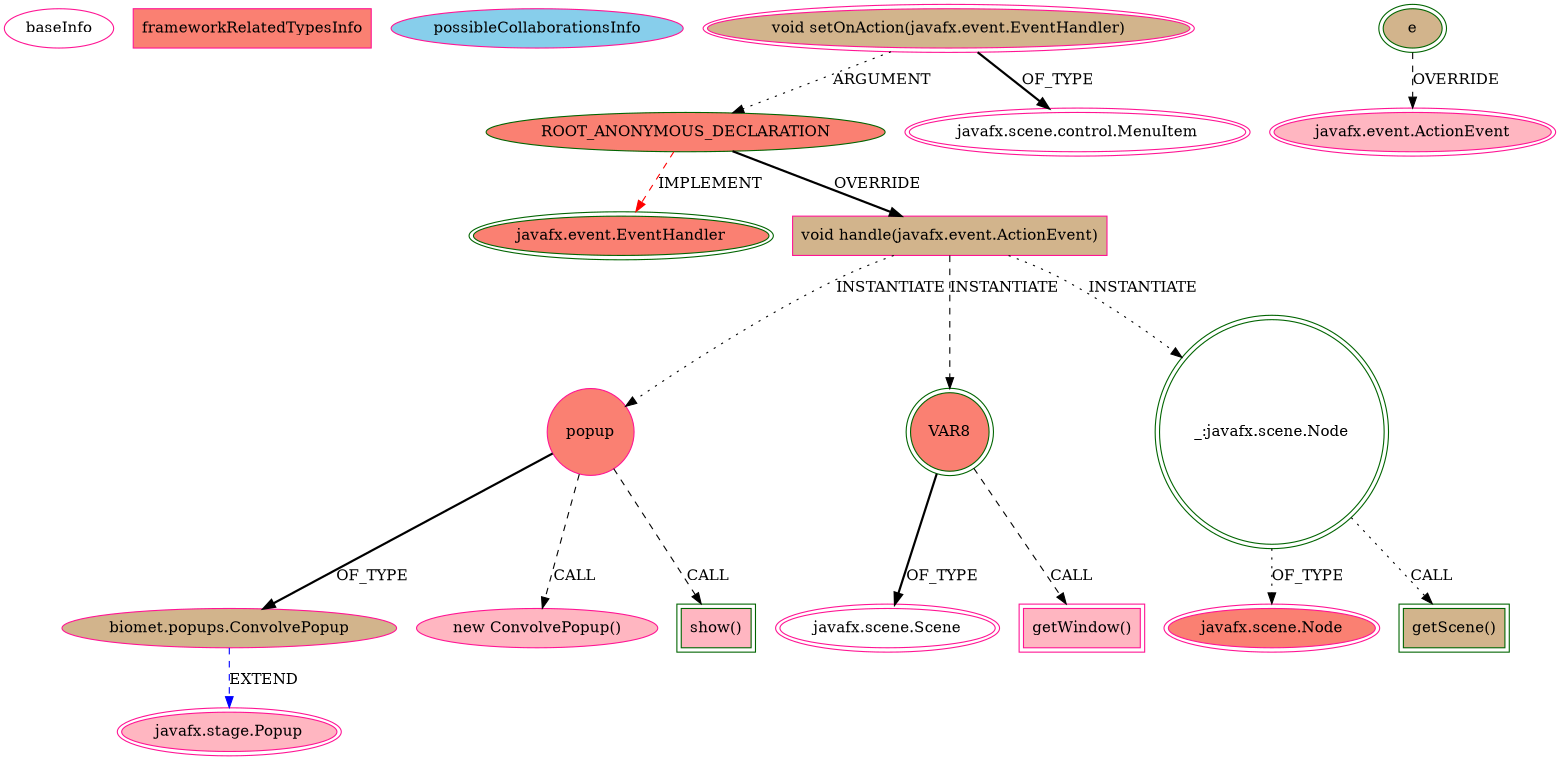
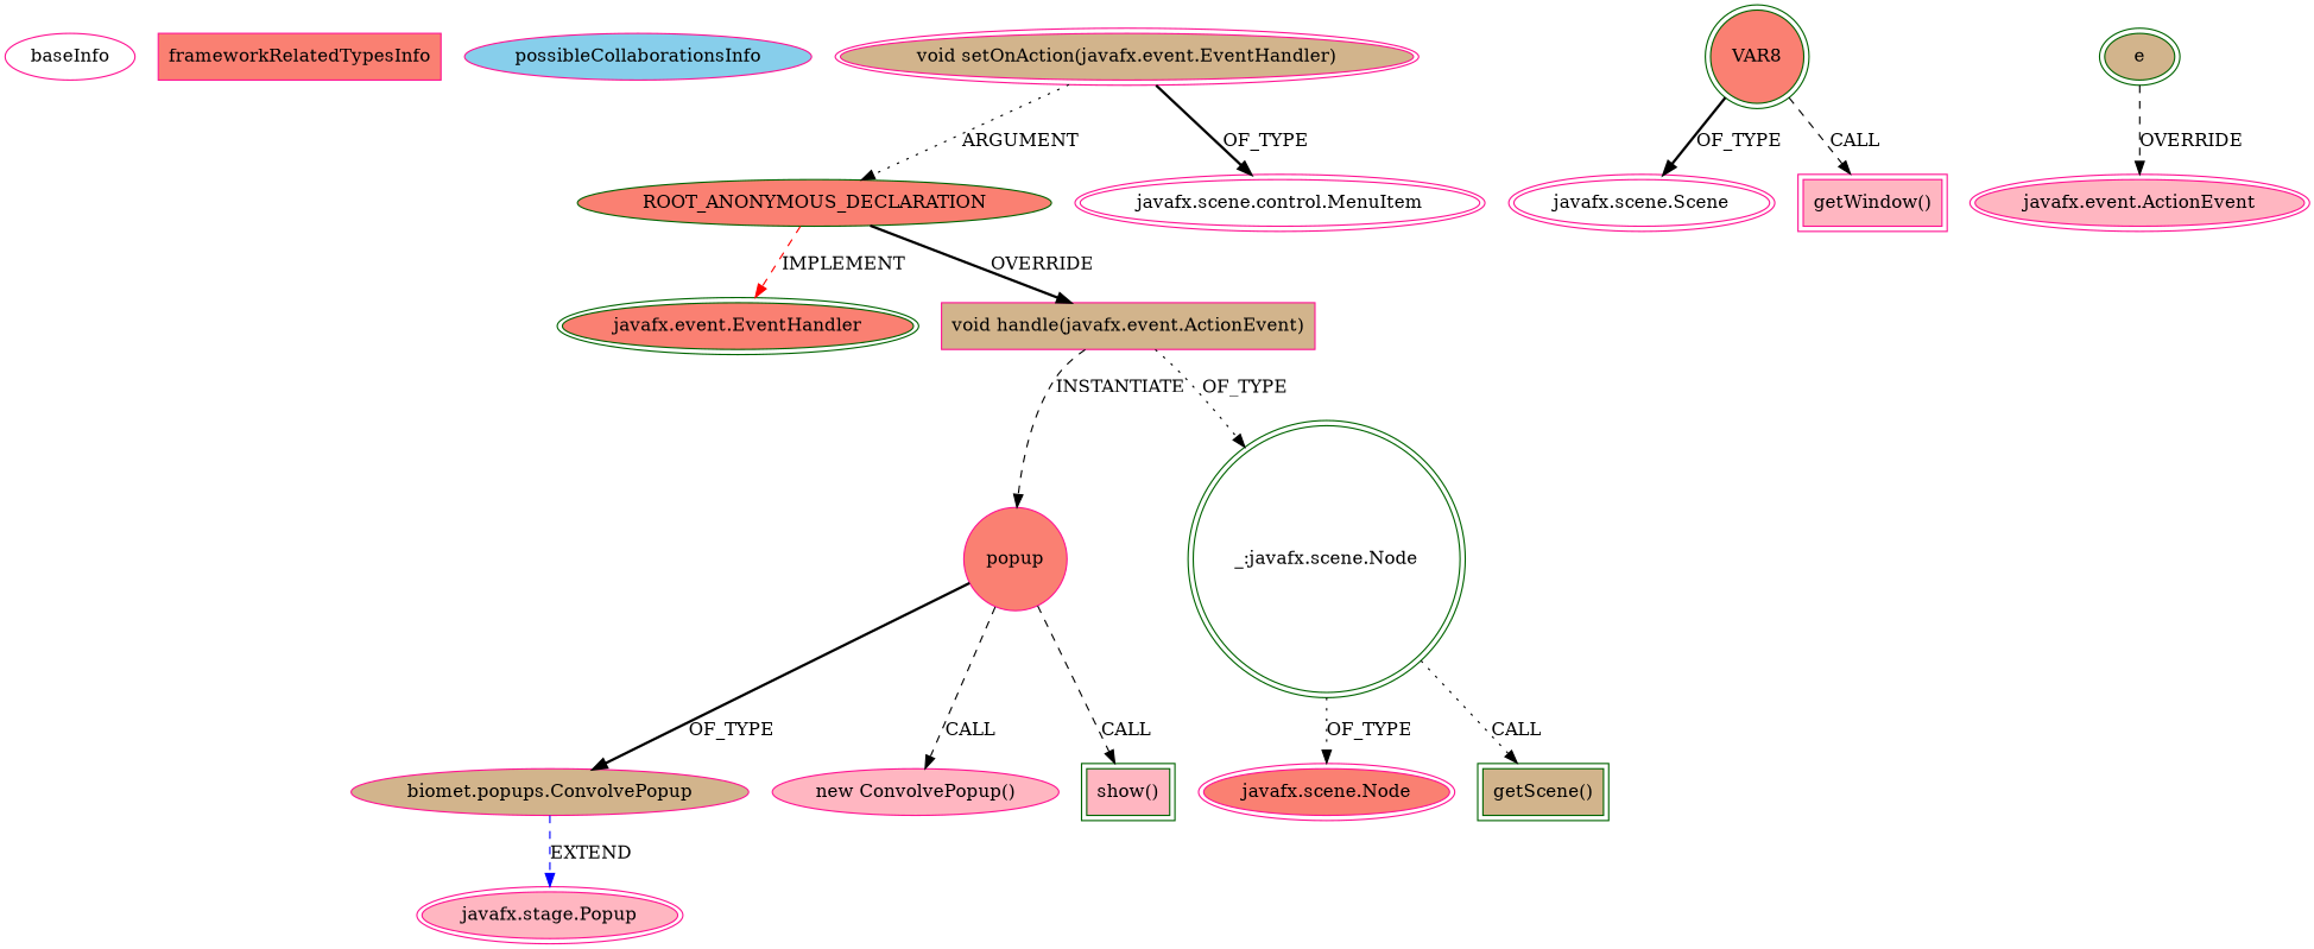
  digraph {
    node [color=deeppink fillcolor=salmon style=filled isFrameworkType=true vertexType=FRAMEWORK_CLASS_TYPE peripheries=2]
    edge [style=dashed]
    baseInfo [category=extension_graph fillcolor=white graphId=3957 isAnonymous=true possibleRelation=true isFrameworkType="" vertexType="" peripheries=""]
    frameworkRelatedTypesInfo [0="javafx.event.EventHandler" shape=box isFrameworkType="" vertexType="" peripheries=""]
    possibleCollaborationsInfo [0="3957~OVERRIDING_METHOD_DECLARATION-INSTANTIATION-~javafx.event.EventHandler ~javafx.stage.Popup ~true~false" fillcolor=skyblue isFrameworkType="" vertexType="" peripheries=""]
    n4 [color=darkgreen isFrameworkType=false label=ROOT_ANONYMOUS_DECLARATION vertexType=ROOT_ANONYMOUS_DECLARATION peripheries=""]
    n5 [color=darkgreen label="javafx.event.EventHandler" vertexType=FRAMEWORK_INTERFACE_TYPE]
    n6 [fillcolor=tan isFrameworkType=false label="void handle(javafx.event.ActionEvent)" shape=box vertexType=OVERRIDING_METHOD_DECLARATION peripheries=""]
    n7 [isFrameworkType=false label=popup shape=circle vertexType=VARIABLE_EXPRESION peripheries=""]
    n8 [color=darkgreen label=VAR8 shape=circle vertexType=VARIABLE_EXPRESION]
    n9 [color=darkgreen fillcolor=white label="_:javafx.scene.Node" shape=circle vertexType=VARIABLE_EXPRESION]
    n10 [fillcolor=tan label="void setOnAction(javafx.event.EventHandler)" vertexType=OUTSIDE_CALL]
    n11 [fillcolor=white label="javafx.scene.control.MenuItem"]
    n12 [color=darkgreen fillcolor=tan label=e vertexType=PARAMETER_DECLARATION]
    n13 [fillcolor=lightpink label="javafx.event.ActionEvent"]
    n14 [fillcolor=tan isFrameworkType=false label="biomet.popups.ConvolvePopup" vertexType=REFERENCE_CLIENT_CLASS_DECLARATION peripheries=""]
    n15 [fillcolor=lightpink isFrameworkType=false label="new ConvolvePopup()" vertexType=CONSTRUCTOR_CALL peripheries=""]
    n16 [color=darkgreen fillcolor=lightpink label="show()" shape=box vertexType=INSIDE_CALL]
    n17 [fillcolor=white label="javafx.scene.Scene"]
    n18 [fillcolor=lightpink label="getWindow()" shape=box vertexType=INSIDE_CALL]
    n19 [label="javafx.scene.Node"]
    n20 [color=darkgreen fillcolor=tan label="getScene()" shape=box vertexType=INSIDE_CALL]
    n21 [fillcolor=lightpink label="javafx.stage.Popup"]
    n4 -> n5 [color=red label=IMPLEMENT]
    n4 -> n6 [label=OVERRIDE style=bold]
-   n6 -> n7 [label=INSTANTIATE style=dotted]
-   n6 -> n8 [label=INSTANTIATE]
-   n6 -> n9 [label=INSTANTIATE style=dotted]
+   n6 -> n7 [label=INSTANTIATE]
+   n6 -> n9 [label=OF_TYPE style=dotted]
    n7 -> n14 [label=OF_TYPE style=bold]
    n7 -> n15 [label=CALL]
    n7 -> n16 [label=CALL]
    n8 -> n17 [label=OF_TYPE style=bold]
    n8 -> n18 [label=CALL]
    n9 -> n19 [label=OF_TYPE style=dotted]
    n9 -> n20 [label=CALL style=dotted]
    n10 -> n4 [label=ARGUMENT style=dotted]
    n10 -> n11 [label=OF_TYPE style=bold]
    n12 -> n13 [label=OVERRIDE]
    n14 -> n21 [color=blue label=EXTEND]
  }
